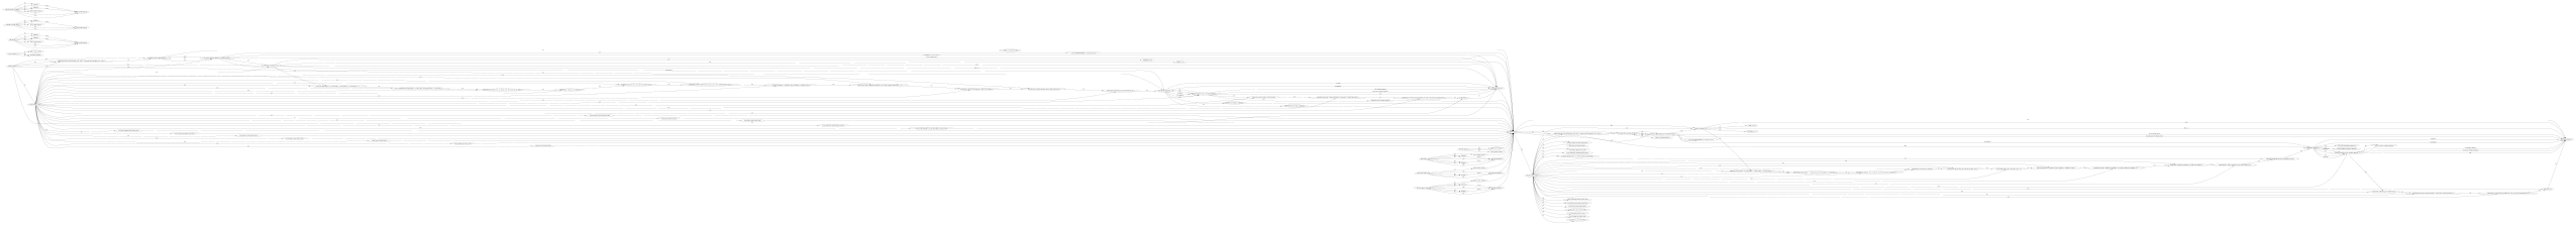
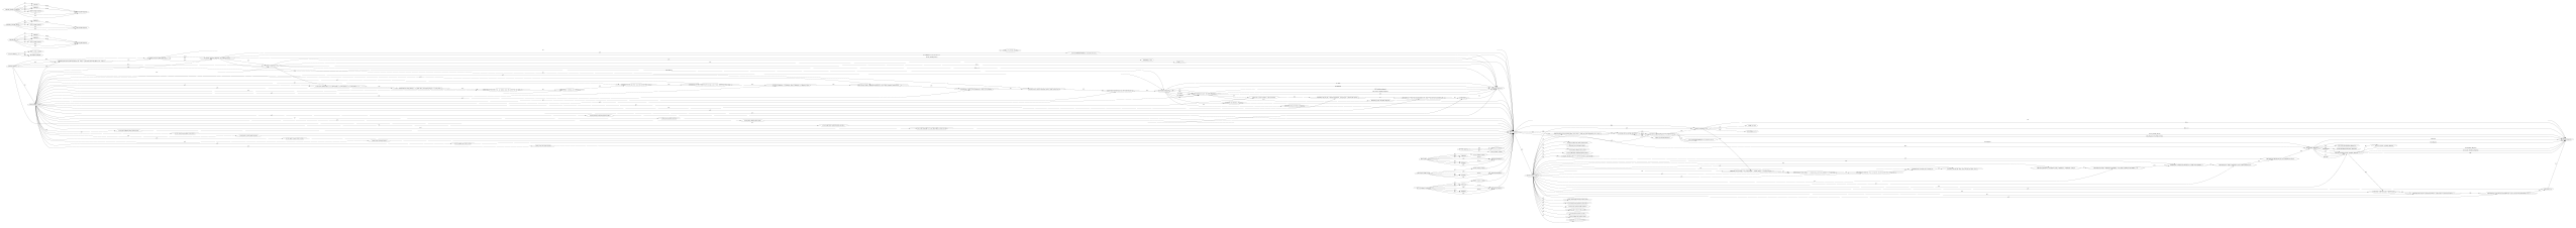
  digraph {
    rankdir=LR
    fontname=Inter
    node [fontname=Inter]
    edge [fontname=Inter]
    n1 [label=<(METHOD,&lt;global&gt;)<SUB>1</SUB>>]
    n2 [label=<(BLOCK,&lt;empty&gt;,&lt;empty&gt;)<SUB>1</SUB>>]
    n3 [label=<(UNKNOWN,varbit_in(PG_FUNCTION_ARGS) { 	char	   *input_s...,varbit_in(PG_FUNCTION_ARGS) { 	char	   *input_s...)<SUB>1</SUB>>]
    n4 [label=<(PG_GETARG_INT32,PG_GETARG_INT32(2))<SUB>8</SUB>>]
    n5 [label=<(&lt;operator&gt;.assignment,x = 0)<SUB>17</SUB>>]
    n6 [label=<(Min,Min(bitlen, atttypmod))<SUB>59</SUB>>]
    n7 [label=<(METHOD_RETURN,ANY)<SUB>1</SUB>>]
    n8 [label="<(LOCAL,int32 atttypmod: int32)<SUB>8</SUB>>"]
    n9 [label=<(&lt;operator&gt;.assignment,atttypmod = PG_GETARG_INT32(2))<SUB>8</SUB>>]
    n10 [label="<(LOCAL,VarBit* result: VarBit*)<SUB>9</SUB>>"]
    n11 [label="<(LOCAL,char* sp: char*)<SUB>10</SUB>>"]
    n12 [label="<(LOCAL,bits8* r: bits8*)<SUB>11</SUB>>"]
    n13 [label="<(LOCAL,int len: int)<SUB>12</SUB>>"]
    n14 [label="<(LOCAL,int bitlen: int)<SUB>13</SUB>>"]
    n15 [label="<(LOCAL,int slen: int)<SUB>14</SUB>>"]
    n16 [label="<(LOCAL,bool bit_not_hex: bool)<SUB>15</SUB>>"]
    n17 [label="<(LOCAL,int bc: int)<SUB>16</SUB>>"]
    n18 [label="<(LOCAL,bits8 x: bits8)<SUB>17</SUB>>"]
    n19 [label=<(UNKNOWN,if (input_string[0] == 'b' || input_string[0] =...,if (input_string[0] == 'b' || input_string[0] =...)<SUB>20</SUB>>]
    n20 [label=<(UNKNOWN,else if (input_string[0] == 'x' || input_string...,else if (input_string[0] == 'x' || input_string...)<SUB>25</SUB>>]
    n21 [label=<(UNKNOWN,else 	{ 		bit_not_hex = true;  		sp = input_str...,else 	{ 		bit_not_hex = true;  		sp = input_str...)<SUB>30</SUB>>]
    n22 [label=<(UNKNOWN,slen = strlen(sp);,slen = strlen(sp);)<SUB>36</SUB>>]
    n23 [label=<(UNKNOWN,if (bit_not_hex)  		bitlen = slen;,if (bit_not_hex)  		bitlen = slen;)<SUB>38</SUB>>]
-   n24 [label=<(UNKNOWN,else  		bitlen = slen * 4;,else  		bitlen = slen * 4;)<SUB>40</SUB>>]
    n25 [label=<(UNKNOWN,if (atttypmod &lt;= 0) 		atttypmod = bitlen;,if (atttypmod &lt;= 0) 		atttypmod = bitlen;)<SUB>47</SUB>>]
    n26 [label=<(UNKNOWN,else if (bitlen &gt; atttypmod) 		ereport(ERROR, 	...,else if (bitlen &gt; atttypmod) 		ereport(ERROR, 	...)<SUB>49</SUB>>]
    n27 [label=<(UNKNOWN,len = VARBITTOTALLEN(bitlen);,len = VARBITTOTALLEN(bitlen);)<SUB>55</SUB>>]
    n28 [label=<(UNKNOWN,result = (VarBit *) palloc0(len);,result = (VarBit *) palloc0(len);)<SUB>57</SUB>>]
    n29 [label=<(UNKNOWN,SET_VARSIZE(result, len);,SET_VARSIZE(result, len);)<SUB>58</SUB>>]
    n30 [label="<(LOCAL,VARBITLEN : VARBITLEN)<SUB>59</SUB>>"]
    n31 [label=<(&lt;operator&gt;.assignment,(result) = Min(bitlen, atttypmod))<SUB>59</SUB>>]
    n32 [label=<(UNKNOWN,r = VARBITS(result);,r = VARBITS(result);)<SUB>61</SUB>>]
    n33 [label=<(UNKNOWN,if (bit_not_hex) 	{ 		/* Parse the bit represen...,if (bit_not_hex) 	{ 		/* Parse the bit represen...)<SUB>62</SUB>>]
    n34 [label=<(UNKNOWN,else 	{ 		/* Parse the hex representation of th...,else 	{ 		/* Parse the hex representation of th...)<SUB>85</SUB>>]
    n35 [label="<(LOCAL,PG_RETURN_VARBIT_P : PG_RETURN_VARBIT_P)<SUB>115</SUB>>"]
    n36 [label=<(UNKNOWN,},})<SUB>116</SUB>>]
    n37 [label=<(IDENTIFIER,atttypmod,atttypmod = PG_GETARG_INT32(2))<SUB>8</SUB>>]
    n38 [label=<(LITERAL,2,PG_GETARG_INT32(2))<SUB>8</SUB>>]
    n39 [label=<(IDENTIFIER,x,x = 0)<SUB>17</SUB>>]
    n40 [label=<(LITERAL,0,x = 0)<SUB>17</SUB>>]
    n41 [label=<(IDENTIFIER,,(result) = Min(bitlen, atttypmod))>]
    n42 [label=<(IDENTIFIER,bitlen,Min(bitlen, atttypmod))<SUB>59</SUB>>]
    n43 [label=<(IDENTIFIER,atttypmod,Min(bitlen, atttypmod))<SUB>59</SUB>>]
    n44 [label=<(METHOD,&lt;global&gt;)<SUB>1</SUB>>]
    n45 [label=<(BLOCK,&lt;empty&gt;,&lt;empty&gt;)>]
    n46 [label=<(METHOD_RETURN,ANY)>]
    n47 [label=<(METHOD,Min)>]
    n48 [label=<(PARAM,p1)>]
    n49 [label=<(PARAM,p2)>]
    n50 [label=<(BLOCK,&lt;empty&gt;,&lt;empty&gt;)>]
    n51 [label=<(METHOD_RETURN,ANY)>]
    n52 [label=<(METHOD,PG_GETARG_INT32)>]
    n53 [label=<(PARAM,p1)>]
    n54 [label=<(BLOCK,&lt;empty&gt;,&lt;empty&gt;)>]
    n55 [label=<(METHOD_RETURN,ANY)>]
    n56 [label=<(METHOD,&lt;operator&gt;.assignment)>]
    n57 [label=<(PARAM,p1)>]
    n58 [label=<(PARAM,p2)>]
    n59 [label=<(BLOCK,&lt;empty&gt;,&lt;empty&gt;)>]
    n60 [label=<(METHOD_RETURN,ANY)>]
    n61 [label=<(METHOD,&lt;global&gt;)<SUB>1</SUB>>]
    n62 [label=<(BLOCK,&lt;empty&gt;,&lt;empty&gt;)<SUB>1</SUB>>]
    n63 [label=<(UNKNOWN,varbit_in(PG_FUNCTION_ARGS) { 	char	   *input_s...,varbit_in(PG_FUNCTION_ARGS) { 	char	   *input_s...)<SUB>1</SUB>>]
    n64 [label=<(PG_GETARG_INT32,PG_GETARG_INT32(2))<SUB>8</SUB>>]
    n65 [label=<(&lt;operator&gt;.assignment,x = 0)<SUB>17</SUB>>]
    n66 [label=<(Min,Min(bitlen, atttypmod))<SUB>69</SUB>>]
    n67 [label=<(METHOD_RETURN,ANY)<SUB>1</SUB>>]
    n68 [label="<(LOCAL,int32 atttypmod: int32)<SUB>8</SUB>>"]
    n69 [label=<(&lt;operator&gt;.assignment,atttypmod = PG_GETARG_INT32(2))<SUB>8</SUB>>]
    n70 [label="<(LOCAL,VarBit* result: VarBit*)<SUB>9</SUB>>"]
    n71 [label="<(LOCAL,char* sp: char*)<SUB>10</SUB>>"]
    n72 [label="<(LOCAL,bits8* r: bits8*)<SUB>11</SUB>>"]
    n73 [label="<(LOCAL,int len: int)<SUB>12</SUB>>"]
    n74 [label="<(LOCAL,int bitlen: int)<SUB>13</SUB>>"]
    n75 [label="<(LOCAL,int slen: int)<SUB>14</SUB>>"]
    n76 [label="<(LOCAL,bool bit_not_hex: bool)<SUB>15</SUB>>"]
    n77 [label="<(LOCAL,int bc: int)<SUB>16</SUB>>"]
    n78 [label="<(LOCAL,bits8 x: bits8)<SUB>17</SUB>>"]
    n79 [label=<(UNKNOWN,if (input_string[0] == 'b' || input_string[0] =...,if (input_string[0] == 'b' || input_string[0] =...)<SUB>20</SUB>>]
    n80 [label=<(UNKNOWN,else if (input_string[0] == 'x' || input_string...,else if (input_string[0] == 'x' || input_string...)<SUB>25</SUB>>]
    n81 [label=<(UNKNOWN,else 	{ 		bit_not_hex = true;  		sp = input_str...,else 	{ 		bit_not_hex = true;  		sp = input_str...)<SUB>30</SUB>>]
    n82 [label=<(UNKNOWN,slen = strlen(sp);,slen = strlen(sp);)<SUB>40</SUB>>]
    n83 [label=<(UNKNOWN,if (bit_not_hex)  		bitlen = slen;,if (bit_not_hex)  		bitlen = slen;)<SUB>41</SUB>>]
    n84 [label=<(UNKNOWN,else 	{ 		if (slen &gt; VARBITMAXLEN / 4) 			erepo...,else 	{ 		if (slen &gt; VARBITMAXLEN / 4) 			erepo...)<SUB>43</SUB>>]
    n85 [label=<(UNKNOWN,if (atttypmod &lt;= 0) 		atttypmod = bitlen;,if (atttypmod &lt;= 0) 		atttypmod = bitlen;)<SUB>57</SUB>>]
    n86 [label=<(UNKNOWN,else if (bitlen &gt; atttypmod) 		ereport(ERROR, 	...,else if (bitlen &gt; atttypmod) 		ereport(ERROR, 	...)<SUB>59</SUB>>]
    n87 [label=<(UNKNOWN,len = VARBITTOTALLEN(bitlen);,len = VARBITTOTALLEN(bitlen);)<SUB>65</SUB>>]
    n88 [label=<(UNKNOWN,result = (VarBit *) palloc0(len);,result = (VarBit *) palloc0(len);)<SUB>67</SUB>>]
    n89 [label=<(UNKNOWN,SET_VARSIZE(result, len);,SET_VARSIZE(result, len);)<SUB>68</SUB>>]
    n90 [label="<(LOCAL,VARBITLEN : VARBITLEN)<SUB>69</SUB>>"]
    n91 [label=<(&lt;operator&gt;.assignment,(result) = Min(bitlen, atttypmod))<SUB>69</SUB>>]
    n92 [label=<(UNKNOWN,r = VARBITS(result);,r = VARBITS(result);)<SUB>71</SUB>>]
    n93 [label=<(UNKNOWN,if (bit_not_hex) 	{ 		/* Parse the bit represen...,if (bit_not_hex) 	{ 		/* Parse the bit represen...)<SUB>72</SUB>>]
    n94 [label=<(UNKNOWN,else 	{ 		/* Parse the hex representation of th...,else 	{ 		/* Parse the hex representation of th...)<SUB>95</SUB>>]
    n95 [label="<(LOCAL,PG_RETURN_VARBIT_P : PG_RETURN_VARBIT_P)<SUB>125</SUB>>"]
    n96 [label=<(UNKNOWN,},})<SUB>126</SUB>>]
    n97 [label=<(IDENTIFIER,atttypmod,atttypmod = PG_GETARG_INT32(2))<SUB>8</SUB>>]
    n98 [label=<(LITERAL,2,PG_GETARG_INT32(2))<SUB>8</SUB>>]
    n99 [label=<(IDENTIFIER,x,x = 0)<SUB>17</SUB>>]
    n100 [label=<(LITERAL,0,x = 0)<SUB>17</SUB>>]
    n101 [label=<(IDENTIFIER,,(result) = Min(bitlen, atttypmod))>]
    n102 [label=<(IDENTIFIER,bitlen,Min(bitlen, atttypmod))<SUB>69</SUB>>]
    n103 [label=<(IDENTIFIER,atttypmod,Min(bitlen, atttypmod))<SUB>69</SUB>>]
    n104 [label=<(METHOD,&lt;global&gt;)<SUB>1</SUB>>]
    n105 [label=<(BLOCK,&lt;empty&gt;,&lt;empty&gt;)>]
    n106 [label=<(METHOD_RETURN,ANY)>]
    n107 [label=<(METHOD,Min)>]
    n108 [label=<(PARAM,p1)>]
    n109 [label=<(PARAM,p2)>]
    n110 [label=<(BLOCK,&lt;empty&gt;,&lt;empty&gt;)>]
    n111 [label=<(METHOD_RETURN,ANY)>]
    n112 [label=<(METHOD,PG_GETARG_INT32)>]
    n113 [label=<(PARAM,p1)>]
    n114 [label=<(BLOCK,&lt;empty&gt;,&lt;empty&gt;)>]
    n115 [label=<(METHOD_RETURN,ANY)>]
    n116 [label=<(METHOD,&lt;operator&gt;.assignment)>]
    n117 [label=<(PARAM,p1)>]
    n118 [label=<(PARAM,p2)>]
    n119 [label=<(BLOCK,&lt;empty&gt;,&lt;empty&gt;)>]
    n120 [label=<(METHOD_RETURN,ANY)>]
    n1 -> n2 [label="AST: "]
    n1 -> n3 [label="CFG: "]
    n1 -> n4 [label="DDG: "]
    n1 -> n5 [label="DDG: "]
    n1 -> n6 [label="DDG: "]
    n1 -> n7 [label="AST: "]
    n2 -> n3 [label="AST: "]
    n2 -> n5 [label="AST: "]
    n2 -> n8 [label="AST: "]
    n2 -> n9 [label="AST: "]
    n2 -> n10 [label="AST: "]
    n2 -> n11 [label="AST: "]
    n2 -> n12 [label="AST: "]
    n2 -> n13 [label="AST: "]
    n2 -> n14 [label="AST: "]
    n2 -> n15 [label="AST: "]
    n2 -> n16 [label="AST: "]
    n2 -> n17 [label="AST: "]
    n2 -> n18 [label="AST: "]
    n2 -> n19 [label="AST: "]
    n2 -> n20 [label="AST: "]
    n2 -> n21 [label="AST: "]
    n2 -> n22 [label="AST: "]
    n2 -> n23 [label="AST: "]
-   n2 -> n24 [label="AST: "]
    n2 -> n25 [label="AST: "]
    n2 -> n26 [label="AST: "]
    n2 -> n27 [label="AST: "]
    n2 -> n28 [label="AST: "]
    n2 -> n29 [label="AST: "]
    n2 -> n30 [label="AST: "]
    n2 -> n31 [label="AST: "]
    n2 -> n32 [label="AST: "]
    n2 -> n33 [label="AST: "]
    n2 -> n34 [label="AST: "]
    n2 -> n35 [label="AST: "]
    n2 -> n36 [label="AST: "]
    n3 -> n4 [label="CFG: "]
    n4 -> n9 [label="CFG: "]
    n4 -> n9 [label="DDG: 2"]
    n4 -> n38 [label="AST: "]
    n5 -> n7 [label="DDG: x"]
    n5 -> n7 [label="DDG: x = 0"]
    n5 -> n19 [label="CFG: "]
    n5 -> n39 [label="AST: "]
    n5 -> n40 [label="AST: "]
    n6 -> n7 [label="DDG: bitlen"]
    n6 -> n7 [label="DDG: atttypmod"]
    n6 -> n31 [label="CFG: "]
    n6 -> n31 [label="DDG: bitlen"]
    n6 -> n31 [label="DDG: atttypmod"]
    n6 -> n42 [label="AST: "]
    n6 -> n43 [label="AST: "]
    n9 -> n4 [label="AST: "]
    n9 -> n5 [label="CFG: "]
    n9 -> n6 [label="DDG: atttypmod"]
    n9 -> n7 [label="DDG: PG_GETARG_INT32(2)"]
    n9 -> n7 [label="DDG: atttypmod = PG_GETARG_INT32(2)"]
    n9 -> n37 [label="AST: "]
    n19 -> n20 [label="CFG: "]
    n20 -> n21 [label="CFG: "]
    n21 -> n22 [label="CFG: "]
    n22 -> n23 [label="CFG: "]
-   n23 -> n24 [label="CFG: "]
-   n24 -> n25 [label="CFG: "]
    n25 -> n26 [label="CFG: "]
    n26 -> n27 [label="CFG: "]
    n27 -> n28 [label="CFG: "]
    n28 -> n29 [label="CFG: "]
    n29 -> n6 [label="CFG: "]
    n31 -> n6 [label="AST: "]
    n31 -> n7 [label="DDG: Min(bitlen, atttypmod)"]
    n31 -> n7 [label="DDG: (result) = Min(bitlen, atttypmod)"]
    n31 -> n7 [label="DDG: "]
    n31 -> n32 [label="CFG: "]
    n31 -> n41 [label="AST: "]
    n32 -> n33 [label="CFG: "]
    n33 -> n34 [label="CFG: "]
    n34 -> n36 [label="CFG: "]
    n36 -> n7 [label="CFG: "]
    n44 -> n45 [label="AST: "]
    n44 -> n46 [label="AST: "]
    n44 -> n46 [label="CFG: "]
    n47 -> n48 [label="AST: "]
    n47 -> n48 [label="DDG: "]
    n47 -> n49 [label="AST: "]
    n47 -> n49 [label="DDG: "]
    n47 -> n50 [label="AST: "]
    n47 -> n51 [label="AST: "]
    n47 -> n51 [label="CFG: "]
    n48 -> n51 [label="DDG: p1"]
    n49 -> n51 [label="DDG: p2"]
    n52 -> n53 [label="AST: "]
    n52 -> n53 [label="DDG: "]
    n52 -> n54 [label="AST: "]
    n52 -> n55 [label="AST: "]
    n52 -> n55 [label="CFG: "]
    n53 -> n55 [label="DDG: p1"]
    n56 -> n57 [label="AST: "]
    n56 -> n57 [label="DDG: "]
    n56 -> n58 [label="AST: "]
    n56 -> n58 [label="DDG: "]
    n56 -> n59 [label="AST: "]
    n56 -> n60 [label="AST: "]
    n56 -> n60 [label="CFG: "]
    n57 -> n60 [label="DDG: p1"]
    n58 -> n60 [label="DDG: p2"]
    n61 -> n62 [label="AST: "]
    n61 -> n63 [label="CFG: "]
    n61 -> n64 [label="DDG: "]
    n61 -> n65 [label="DDG: "]
    n61 -> n66 [label="DDG: "]
    n61 -> n67 [label="AST: "]
    n62 -> n63 [label="AST: "]
    n62 -> n65 [label="AST: "]
    n62 -> n68 [label="AST: "]
    n62 -> n69 [label="AST: "]
    n62 -> n70 [label="AST: "]
    n62 -> n71 [label="AST: "]
    n62 -> n72 [label="AST: "]
    n62 -> n73 [label="AST: "]
    n62 -> n74 [label="AST: "]
    n62 -> n75 [label="AST: "]
    n62 -> n76 [label="AST: "]
    n62 -> n77 [label="AST: "]
    n62 -> n78 [label="AST: "]
    n62 -> n79 [label="AST: "]
    n62 -> n80 [label="AST: "]
    n62 -> n81 [label="AST: "]
    n62 -> n82 [label="AST: "]
    n62 -> n83 [label="AST: "]
    n62 -> n84 [label="AST: "]
    n62 -> n85 [label="AST: "]
    n62 -> n86 [label="AST: "]
    n62 -> n87 [label="AST: "]
    n62 -> n88 [label="AST: "]
    n62 -> n89 [label="AST: "]
    n62 -> n90 [label="AST: "]
    n62 -> n91 [label="AST: "]
    n62 -> n92 [label="AST: "]
    n62 -> n93 [label="AST: "]
    n62 -> n94 [label="AST: "]
    n62 -> n95 [label="AST: "]
    n62 -> n96 [label="AST: "]
    n63 -> n64 [label="CFG: "]
    n64 -> n69 [label="CFG: "]
    n64 -> n69 [label="DDG: 2"]
    n64 -> n98 [label="AST: "]
    n65 -> n67 [label="DDG: x"]
    n65 -> n67 [label="DDG: x = 0"]
    n65 -> n79 [label="CFG: "]
    n65 -> n99 [label="AST: "]
    n65 -> n100 [label="AST: "]
    n66 -> n67 [label="DDG: bitlen"]
    n66 -> n67 [label="DDG: atttypmod"]
    n66 -> n91 [label="CFG: "]
    n66 -> n91 [label="DDG: bitlen"]
    n66 -> n91 [label="DDG: atttypmod"]
    n66 -> n102 [label="AST: "]
    n66 -> n103 [label="AST: "]
    n67 -> n1
    n68 -> n1
    n69 -> n64 [label="AST: "]
    n69 -> n65 [label="CFG: "]
    n69 -> n66 [label="DDG: atttypmod"]
    n69 -> n67 [label="DDG: PG_GETARG_INT32(2)"]
    n69 -> n67 [label="DDG: atttypmod = PG_GETARG_INT32(2)"]
    n69 -> n97 [label="AST: "]
    n70 -> n1
    n71 -> n1
    n72 -> n1
    n73 -> n1
    n74 -> n1
    n75 -> n1
    n76 -> n1
    n77 -> n1
    n78 -> n1
    n79 -> n80 [label="CFG: "]
    n80 -> n81 [label="CFG: "]
    n81 -> n82 [label="CFG: "]
    n82 -> n83 [label="CFG: "]
    n83 -> n84 [label="CFG: "]
    n84 -> n85 [label="CFG: "]
    n85 -> n86 [label="CFG: "]
    n86 -> n87 [label="CFG: "]
    n87 -> n88 [label="CFG: "]
    n88 -> n89 [label="CFG: "]
    n89 -> n66 [label="CFG: "]
    n90 -> n1
    n91 -> n66 [label="AST: "]
    n91 -> n67 [label="DDG: Min(bitlen, atttypmod)"]
    n91 -> n67 [label="DDG: (result) = Min(bitlen, atttypmod)"]
    n91 -> n67 [label="DDG: "]
    n91 -> n92 [label="CFG: "]
    n91 -> n101 [label="AST: "]
    n92 -> n93 [label="CFG: "]
    n93 -> n94 [label="CFG: "]
    n94 -> n96 [label="CFG: "]
    n95 -> n1
    n96 -> n67 [label="CFG: "]
    n97 -> n1
    n98 -> n1
    n99 -> n1
    n100 -> n1
    n101 -> n1
    n102 -> n1
    n103 -> n1
    n104 -> n105 [label="AST: "]
    n104 -> n106 [label="AST: "]
    n104 -> n106 [label="CFG: "]
    n105 -> n1
    n106 -> n1
    n107 -> n108 [label="AST: "]
    n107 -> n108 [label="DDG: "]
    n107 -> n109 [label="AST: "]
    n107 -> n109 [label="DDG: "]
    n107 -> n110 [label="AST: "]
    n107 -> n111 [label="AST: "]
    n107 -> n111 [label="CFG: "]
    n108 -> n111 [label="DDG: p1"]
    n109 -> n111 [label="DDG: p2"]
    n110 -> n1
    n111 -> n1
    n112 -> n113 [label="AST: "]
    n112 -> n113 [label="DDG: "]
    n112 -> n114 [label="AST: "]
    n112 -> n115 [label="AST: "]
    n112 -> n115 [label="CFG: "]
    n113 -> n115 [label="DDG: p1"]
    n114 -> n1
    n115 -> n1
    n116 -> n117 [label="AST: "]
    n116 -> n117 [label="DDG: "]
    n116 -> n118 [label="AST: "]
    n116 -> n118 [label="DDG: "]
    n116 -> n119 [label="AST: "]
    n116 -> n120 [label="AST: "]
    n116 -> n120 [label="CFG: "]
    n117 -> n120 [label="DDG: p1"]
    n118 -> n120 [label="DDG: p2"]
    n119 -> n1
    n120 -> n1
  }
